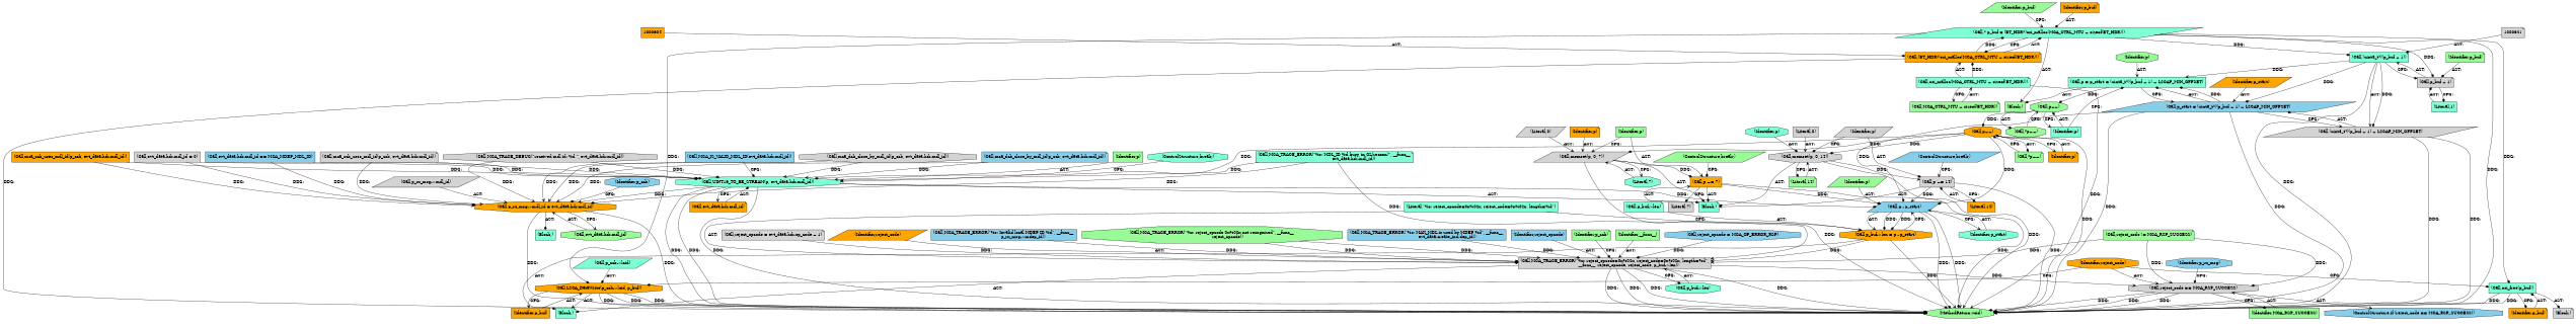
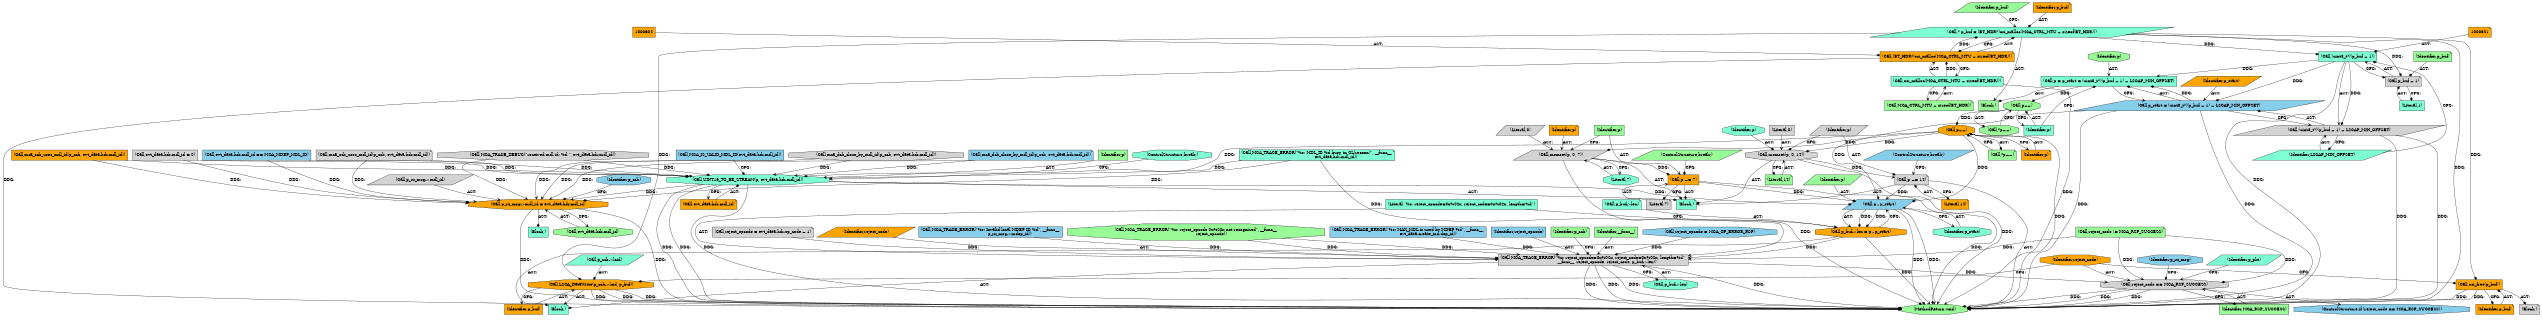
  digraph {
    node [fillcolor=aquamarine shape=note style=filled]
    edge [arrowhead=diamond]
    n1 [label="(Call,* p_buf = (BT_HDR*)osi_malloc(MCA_CTRL_MTU + sizeof(BT_HDR)))" shape=parallelogram]
    n2 [fillcolor=orange label="(Call,(BT_HDR*)osi_malloc(MCA_CTRL_MTU + sizeof(BT_HDR)))"]
    n3 [label="(Call,(uint8_t*)(p_buf + 1))"]
    n4 [fillcolor=lightgrey label="(Call,p_buf + 1)"]
    n5 [fillcolor=orange label="(Call,L2CA_DataWrite(p_ccb->lcid, p_buf))" shape=octagon]
-   n6 [label="(Call,osi_free(p_buf))" shape=box]
+   n6 [fillcolor=orange label="(Call,osi_free(p_buf))" shape=box]
    n7 [fillcolor=palegreen label="(MethodReturn,void)" shape=octagon]
    n8 [fillcolor=palegreen label="(Block,)" shape=box]
    n9 [label="(Call,osi_malloc(MCA_CTRL_MTU + sizeof(BT_HDR)))"]
    n10 [label="(Call,p = p_start = (uint8_t*)(p_buf + 1) + L2CAP_MIN_OFFSET)" shape=box]
    n11 [fillcolor=skyblue label="(Call,p_start = (uint8_t*)(p_buf + 1) + L2CAP_MIN_OFFSET)" shape=parallelogram]
    n12 [fillcolor=lightgrey label="(Call,(uint8_t*)(p_buf + 1) + L2CAP_MIN_OFFSET)" shape=parallelogram]
    n13 [label="(Literal,1)" shape=box]
    n14 [label="(Block,)"]
    n15 [fillcolor=orange label="(Identifier,p_buf)" shape=box]
    n16 [fillcolor=orange label="(Identifier,p_buf)"]
    n17 [fillcolor=lightgrey label="(Block,)"]
    n18 [fillcolor=palegreen label="(Call,MCA_CTRL_MTU + sizeof(BT_HDR))"]
    n19 [fillcolor=palegreen label="(Call,p++)" shape=octagon]
    n20 [fillcolor=skyblue label="(Call,p - p_start)" shape=parallelogram]
+   n21 [label="(Identifier,L2CAP_MIN_OFFSET)" shape=parallelogram]
    n22 [fillcolor=orange label="(Call,p++)" shape=octagon]
    n23 [fillcolor=palegreen label="(Call,*p++)" shape=octagon]
    n24 [label="(Identifier,p)" shape=box]
    n25 [label="(Call,UINT16_TO_BE_STREAM(p, evt_data.hdr.mdl_id))" shape=octagon]
    n26 [fillcolor=lightgrey label="(Call,memset(p, 0, 7))" shape=parallelogram]
    n27 [fillcolor=lightgrey label="(Call,memset(p, 0, 14))" shape=octagon]
    n28 [fillcolor=orange label="(Identifier,p)"]
    n29 [fillcolor=palegreen label="(Call,*p++)"]
    n30 [fillcolor=orange label="(Call,p_rx_msg->mdl_id = evt_data.hdr.mdl_id)" shape=octagon]
    n31 [label="(Block,)"]
    n32 [fillcolor=orange label="(Call,evt_data.hdr.mdl_id)"]
    n33 [fillcolor=orange label="(Call,p_buf->len = p - p_start)" shape=octagon]
    n34 [label="(Identifier,p_start)" shape=octagon]
    n35 [fillcolor=orange label="(Call,p += 7)" shape=box]
    n36 [label="(Literal,7)" shape=octagon]
    n37 [fillcolor=lightgrey label="(Call,p += 14)"]
    n38 [fillcolor=palegreen label="(Literal,14)"]
    n39 [fillcolor=palegreen label="(Call,evt_data.hdr.mdl_id)" shape=octagon]
    n40 [label="(Block,)" shape=box]
    n41 [fillcolor=lightgrey label="(Call,MCA_TRACE_ERROR(\"%s: reject_opcode=0x%02x, reject_code=0x%02x, length=%d\",\n                      __func__, reject_opcode, reject_code, p_buf->len))" shape=box]
    n42 [fillcolor=lightgrey label="(Call,reject_code == MCA_RSP_SUCCESS)" shape=octagon]
    n43 [label="(Call,p_buf->len)" shape=octagon]
    n44 [fillcolor=palegreen label="(Identifier,MCA_RSP_SUCCESS)" shape=box]
    n45 [fillcolor=skyblue label="(ControlStructure,if (reject_code == MCA_RSP_SUCCESS))" shape=octagon]
    n46 [fillcolor=lightgrey label="(Literal,7)"]
    n47 [fillcolor=orange label="(Literal,14)"]
    n48 [label="(Literal,\"%s: reject_opcode=0x%02x, reject_code=0x%02x, length=%d\")" shape=box]
    n49 [fillcolor=skyblue label="(Call,reject_opcode = MCA_OP_ERROR_RSP)" shape=octagon]
    n50 [label="(Call,MCA_TRACE_ERROR(\"%s: MDL_ID %d busy, in CL(reconn)\", __func__,\n                              evt_data.hdr.mdl_id))"]
    n51 [fillcolor=skyblue label="(Call,mca_dcb_close_by_mdl_id(p_ccb, evt_data.hdr.mdl_id))"]
    n52 [fillcolor=palegreen label="(Call,reject_code != MCA_RSP_SUCCESS)"]
    n53 [fillcolor=lightgrey label="(Call,reject_opcode = evt_data.hdr.op_code + 1)"]
    n54 [fillcolor=lightgrey label="(Call,MCA_TRACE_DEBUG(\"received mdl id: %d \", evt_data.hdr.mdl_id))" shape=octagon]
    n55 [fillcolor=palegreen label="(Identifier,p_buf)" shape=parallelogram]
    n56 [fillcolor=lightgrey label="(Literal,0)" shape=parallelogram]
    n57 [fillcolor=orange label="(Identifier,reject_code)" shape=parallelogram]
    n58 [fillcolor=skyblue label="(Call,MCA_TRACE_ERROR(\"%s: Invalid local MDEP ID %d\", __func__,\n                              p_rx_msg->mdep_id))" shape=box]
    n59 [fillcolor=palegreen label="(ControlStructure,break;)" shape=parallelogram]
    n60 [label="(Identifier,p)" shape=octagon]
    n61 [fillcolor=palegreen label="(Identifier,p_buf)"]
    n62 [fillcolor=palegreen label="(Call,MCA_TRACE_ERROR(\"%s: reject_opcode 0x%02x not recognized\", __func__,\n                        reject_opcode))" shape=octagon]
    n63 [fillcolor=lightgrey label="(Call,p_rx_msg->mdl_id)" shape=parallelogram]
    n64 [fillcolor=skyblue label="(Call,MCA_TRACE_ERROR(\"%s: MAX_MDL is used by MDEP %d\", __func__,\n                                evt_data.create_ind.dep_id))" shape=box]
    n65 [fillcolor=palegreen label="(Identifier,p)" shape=parallelogram]
    n66 [fillcolor=orange label="(Identifier,p)"]
    n67 [fillcolor=skyblue label="(Identifier,reject_opcode)" shape=box]
    n68 [fillcolor=palegreen label="(Identifier,p)" shape=box]
    n69 [fillcolor=palegreen label="(Identifier,p_ccb)"]
    n70 [fillcolor=lightgrey label="(Identifier,p)" shape=parallelogram]
    n71 [fillcolor=skyblue label="(Identifier,p_rx_msg)" shape=octagon]
    n72 [fillcolor=skyblue label="(ControlStructure,break;)" shape=parallelogram]
    n73 [fillcolor=palegreen label="(Identifier,p)" shape=box]
    n74 [label="(Call,p_buf->len)"]
    n75 [label="(Call,p_ccb->lcid)" shape=parallelogram]
    n76 [fillcolor=skyblue label="(Call,MCA_IS_VALID_MDL_ID(evt_data.hdr.mdl_id))" shape=box]
+   n77 [label="(Identifier,p_pkt)" shape=parallelogram]
    n78 [fillcolor=palegreen label="(Identifier,p)" shape=octagon]
    n79 [fillcolor=orange label="(Call,mca_ccb_uses_mdl_id(p_ccb, evt_data.hdr.mdl_id))" shape=box]
    n80 [fillcolor=orange label="(Identifier,p_start)" shape=parallelogram]
    n81 [fillcolor=skyblue label="(Identifier,p_ccb)" shape=octagon]
    n82 [fillcolor=skyblue label="(Call,evt_data.hdr.mdl_id == MCA_MDEP_MDL_ID)" shape=box]
    n83 [fillcolor=lightgrey label="(Literal,0)" shape=box]
    n84 [fillcolor=palegreen label="(Identifier,__func__)" shape=box]
    n85 [fillcolor=orange label="(Identifier,reject_code)" shape=octagon]
    n86 [fillcolor=lightgrey label="(Call,evt_data.hdr.mdl_id = 0)" shape=box]
    n87 [fillcolor=lightgrey label="(Call,mca_ccb_uses_mdl_id(p_ccb, evt_data.hdr.mdl_id))"]
    n88 [fillcolor=orange label="(Identifier,p_buf)"]
    n89 [fillcolor=lightgrey label="(Call,mca_dcb_close_by_mdl_id(p_ccb, evt_data.hdr.mdl_id))" shape=octagon]
    n90 [label="(ControlStructure,break;)" shape=octagon]
    1000604 [fillcolor=orange shape=box]
-   1000621 [fillcolor=lightgrey]
+   1000621 [fillcolor=orange]
    n1 -> n2 [label="CFG: "]
    n1 -> n3 [label="DDG: "]
    n1 -> n4 [label="DDG: "]
    n1 -> n5 [label="DDG: "]
    n1 -> n6 [label="DDG: "]
    n1 -> n7 [arrowhead=vee label="DDG: "]
    n1 -> n8 [arrowhead=vee label="AST: "]
    n2 -> n1 [label="AST: "]
    n2 -> n1 [label="DDG: "]
    n2 -> n7 [label="DDG: "]
+   n2 -> n9 [arrowhead=vee label="CFG: "]
    n3 -> n4 [label="CFG: "]
    n3 -> n7 [arrowhead=vee label="DDG: "]
    n3 -> n10 [arrowhead=vee label="DDG: "]
    n3 -> n11 [label="DDG: "]
    n3 -> n12 [arrowhead=vee label="AST: "]
    n3 -> n12 [label="DDG: "]
    n4 -> n3 [arrowhead=vee label="AST: "]
    n4 -> n13 [label="CFG: "]
    n5 -> n7 [label="DDG: "]
    n5 -> n7 [arrowhead=vee label="DDG: "]
    n5 -> n7 [arrowhead=vee label="DDG: "]
    n5 -> n14 [arrowhead=vee label="AST: "]
    n5 -> n15 [arrowhead=vee label="CFG: "]
    n6 -> n7 [arrowhead=vee label="DDG: "]
    n6 -> n7 [arrowhead=vee label="DDG: "]
    n6 -> n16 [label="CFG: "]
    n6 -> n17 [label="AST: "]
    n9 -> n2 [arrowhead=vee label="AST: "]
    n9 -> n2 [label="DDG: "]
    n9 -> n7 [arrowhead=vee label="DDG: "]
    n9 -> n18 [arrowhead=vee label="CFG: "]
    n10 -> n8 [label="AST: "]
    n10 -> n11 [arrowhead=vee label="CFG: "]
    n10 -> n19 [label="DDG: "]
    n11 -> n7 [label="DDG: "]
    n11 -> n7 [label="DDG: "]
    n11 -> n10 [label="AST: "]
    n11 -> n10 [label="DDG: "]
    n11 -> n12 [arrowhead=vee label="CFG: "]
    n11 -> n20 [label="DDG: "]
    n12 -> n7 [label="DDG: "]
    n12 -> n7 [label="DDG: "]
    n12 -> n11 [label="AST: "]
+   n12 -> n21 [label="CFG: "]
    n13 -> n4 [label="AST: "]
    n15 -> n5 [arrowhead=vee label="AST: "]
    n16 -> n6 [label="AST: "]
    n18 -> n9 [arrowhead=vee label="AST: "]
    n19 -> n22 [label="DDG: "]
    n19 -> n23 [label="AST: "]
    n19 -> n24 [arrowhead=vee label="CFG: "]
    n20 -> n7 [label="DDG: "]
    n20 -> n7 [arrowhead=vee label="DDG: "]
    n20 -> n33 [arrowhead=vee label="AST: "]
    n20 -> n33 [label="DDG: "]
    n20 -> n33 [label="DDG: "]
    n20 -> n34 [arrowhead=vee label="CFG: "]
+   n21 -> n3 [label="CFG: "]
+   n21 -> n12 [arrowhead=vee label="AST: "]
    n22 -> n7 [arrowhead=vee label="DDG: "]
    n22 -> n20 [label="DDG: "]
    n22 -> n25 [label="DDG: "]
    n22 -> n26 [label="DDG: "]
    n22 -> n27 [label="DDG: "]
    n22 -> n28 [arrowhead=vee label="CFG: "]
    n22 -> n29 [label="AST: "]
    n23 -> n19 [arrowhead=vee label="CFG: "]
    n24 -> n10 [label="CFG: "]
    n24 -> n19 [label="AST: "]
    n25 -> n7 [label="DDG: "]
    n25 -> n7 [label="DDG: "]
    n25 -> n7 [label="DDG: "]
    n25 -> n20 [label="DDG: "]
    n25 -> n30 [arrowhead=vee label="DDG: "]
    n25 -> n31 [label="AST: "]
    n25 -> n32 [arrowhead=vee label="CFG: "]
    n26 -> n7 [label="DDG: "]
    n26 -> n31 [label="AST: "]
    n26 -> n35 [label="DDG: "]
    n26 -> n36 [arrowhead=vee label="CFG: "]
    n27 -> n7 [arrowhead=vee label="DDG: "]
    n27 -> n31 [label="AST: "]
    n27 -> n37 [arrowhead=vee label="DDG: "]
    n27 -> n38 [label="CFG: "]
    n28 -> n22 [label="AST: "]
    n29 -> n22 [label="CFG: "]
    n30 -> n7 [label="DDG: "]
    n30 -> n7 [arrowhead=vee label="DDG: "]
    n30 -> n39 [arrowhead=vee label="CFG: "]
    n30 -> n40 [label="AST: "]
    n32 -> n25 [label="AST: "]
    n33 -> n7 [arrowhead=vee label="DDG: "]
    n33 -> n14 [label="AST: "]
    n33 -> n20 [arrowhead=vee label="CFG: "]
    n33 -> n41 [arrowhead=vee label="DDG: "]
    n34 -> n20 [arrowhead=vee label="AST: "]
    n35 -> n7 [label="DDG: "]
    n35 -> n20 [label="DDG: "]
    n35 -> n31 [label="AST: "]
    n35 -> n46 [label="CFG: "]
    n36 -> n26 [arrowhead=vee label="AST: "]
-   n37 -> n7 [arrowhead=vee label="DDG: "]
+   n37 -> n7 [arrowhead=vee label="AST: "]
    n37 -> n20 [arrowhead=vee label="DDG: "]
    n37 -> n31 [arrowhead=vee label="AST: "]
    n37 -> n47 [label="CFG: "]
    n38 -> n27 [arrowhead=vee label="AST: "]
    n39 -> n30 [arrowhead=vee label="AST: "]
    n41 -> n7 [arrowhead=vee label="DDG: "]
    n41 -> n7 [label="DDG: "]
    n41 -> n7 [arrowhead=vee label="DDG: "]
    n41 -> n7 [label="DDG: "]
    n41 -> n14 [label="AST: "]
    n41 -> n42 [arrowhead=vee label="DDG: "]
    n41 -> n43 [label="CFG: "]
    n42 -> n7 [label="DDG: "]
    n42 -> n7 [label="DDG: "]
    n42 -> n7 [arrowhead=vee label="DDG: "]
    n42 -> n44 [label="CFG: "]
    n42 -> n45 [arrowhead=vee label="AST: "]
    n43 -> n41 [arrowhead=vee label="AST: "]
    n44 -> n42 [arrowhead=vee label="AST: "]
    n46 -> n35 [arrowhead=vee label="AST: "]
    n47 -> n37 [label="AST: "]
    n48 -> n33 [arrowhead=vee label="CFG: "]
    n48 -> n41 [label="AST: "]
    n49 -> n41 [label="DDG: "]
    n50 -> n25 [arrowhead=vee label="DDG: "]
    n50 -> n30 [label="DDG: "]
    n50 -> n41 [arrowhead=vee label="DDG: "]
    n51 -> n25 [arrowhead=vee label="DDG: "]
    n51 -> n30 [arrowhead=vee label="DDG: "]
    n52 -> n41 [arrowhead=vee label="DDG: "]
    n52 -> n42 [arrowhead=vee label="DDG: "]
    n52 -> n42 [label="DDG: "]
    n53 -> n41 [label="DDG: "]
    n54 -> n25 [label="DDG: "]
    n54 -> n30 [arrowhead=vee label="DDG: "]
    n55 -> n1 [arrowhead=vee label="CFG: "]
    n56 -> n26 [arrowhead=vee label="AST: "]
    n57 -> n41 [label="AST: "]
    n58 -> n41 [label="DDG: "]
    n59 -> n35 [label="CFG: "]
    n60 -> n27 [label="AST: "]
    n61 -> n4 [label="AST: "]
    n62 -> n41 [arrowhead=vee label="DDG: "]
    n62 -> n41 [arrowhead=vee label="DDG: "]
    n63 -> n30 [arrowhead=vee label="AST: "]
    n64 -> n41 [label="DDG: "]
    n65 -> n20 [label="AST: "]
    n66 -> n26 [arrowhead=vee label="AST: "]
    n67 -> n41 [arrowhead=vee label="AST: "]
    n68 -> n26 [arrowhead=vee label="CFG: "]
    n68 -> n35 [arrowhead=vee label="AST: "]
    n69 -> n41 [label="CFG: "]
    n70 -> n27 [label="CFG: "]
    n70 -> n37 [label="AST: "]
    n71 -> n42 [label="CFG: "]
    n72 -> n37 [arrowhead=vee label="CFG: "]
    n73 -> n25 [arrowhead=vee label="AST: "]
    n74 -> n33 [arrowhead=vee label="AST: "]
    n75 -> n5 [label="AST: "]
    n76 -> n25 [label="CFG: "]
    n76 -> n30 [arrowhead=vee label="DDG: "]
+   n77 -> n42 [arrowhead=vee label="CFG: "]
    n78 -> n10 [arrowhead=vee label="AST: "]
    n79 -> n25 [label="DDG: "]
    n79 -> n30 [arrowhead=vee label="DDG: "]
    n80 -> n11 [arrowhead=vee label="AST: "]
    n81 -> n30 [label="CFG: "]
    n82 -> n25 [arrowhead=vee label="DDG: "]
    n82 -> n30 [label="DDG: "]
    n83 -> n27 [arrowhead=vee label="AST: "]
    n84 -> n41 [arrowhead=vee label="AST: "]
    n85 -> n5 [label="CFG: "]
    n85 -> n6 [label="CFG: "]
    n85 -> n42 [arrowhead=vee label="AST: "]
    n86 -> n25 [label="DDG: "]
    n86 -> n30 [arrowhead=vee label="DDG: "]
    n87 -> n25 [label="DDG: "]
    n87 -> n30 [arrowhead=vee label="DDG: "]
    n88 -> n1 [label="AST: "]
    n89 -> n25 [arrowhead=vee label="DDG: "]
    n89 -> n30 [arrowhead=vee label="DDG: "]
    n90 -> n25 [arrowhead=vee label="CFG: "]
    1000604 -> n2 [label="AST: "]
    1000621 -> n3 [label="AST: "]
  }
